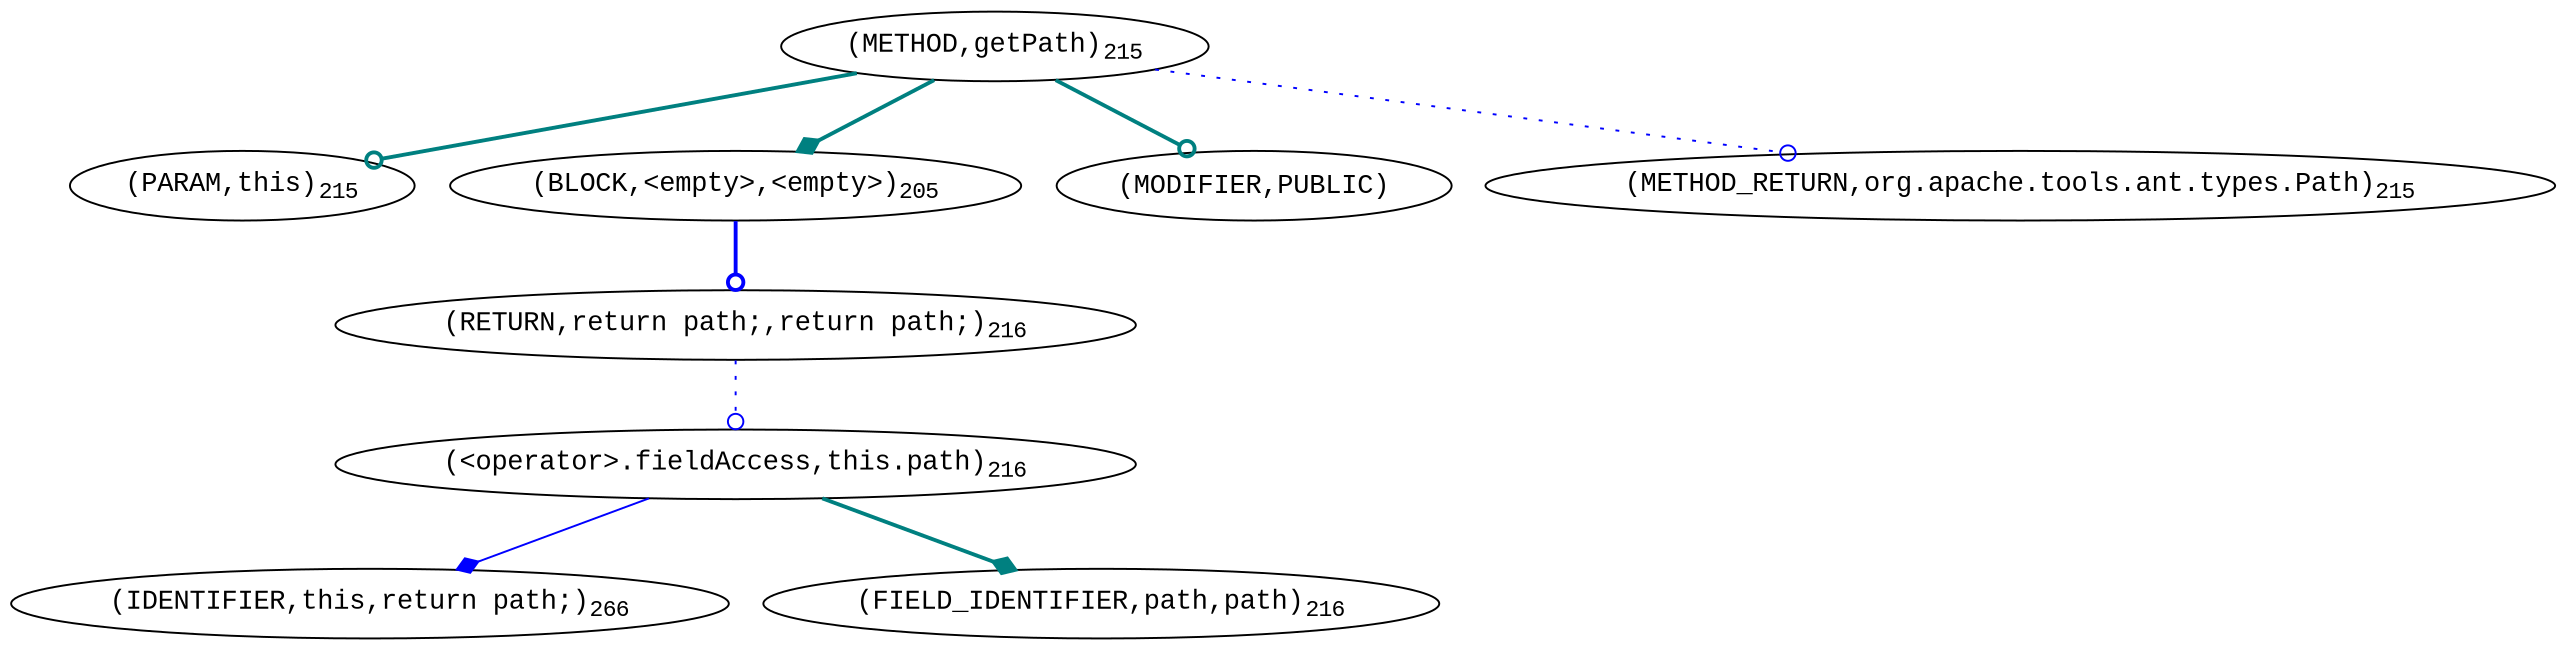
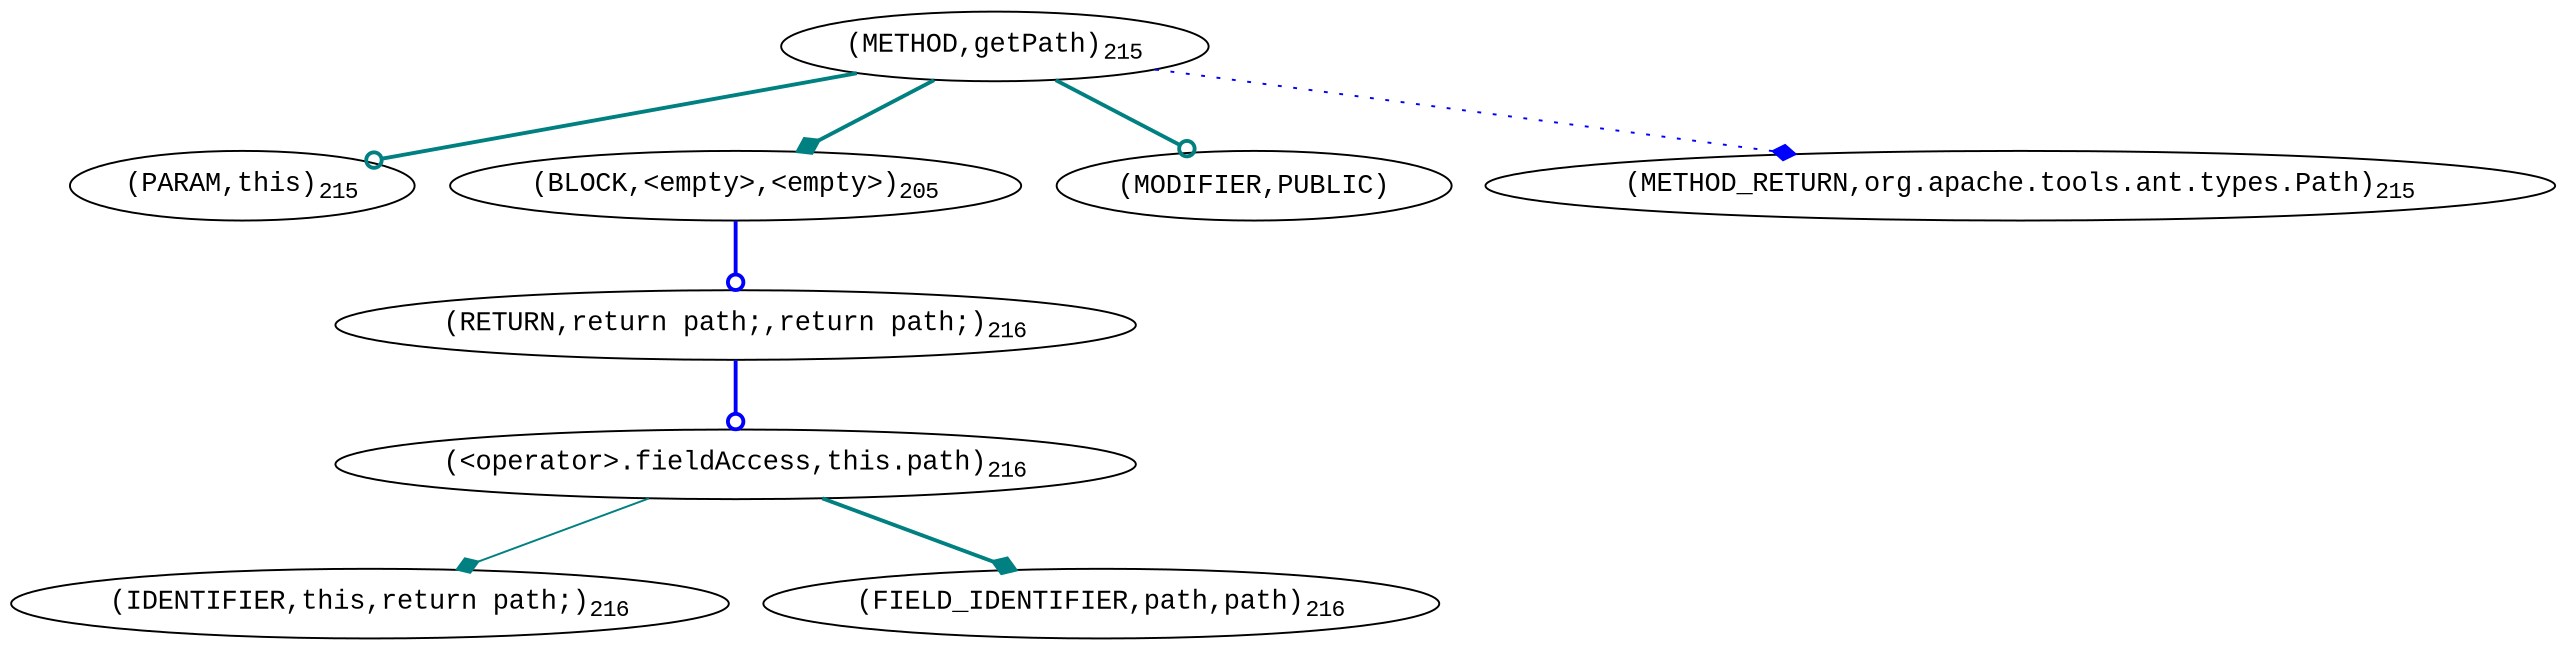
  digraph {
    fontname="Liberation Mono"
    node [fontname="Liberation Mono"]
    edge [arrowhead=odot color=teal fontname="Liberation Mono" style=bold]
    n1 [label=<(METHOD,getPath)<SUB>215</SUB>>]
    n2 [label=<(PARAM,this)<SUB>215</SUB>>]
    n3 [label=<(BLOCK,&lt;empty&gt;,&lt;empty&gt;)<SUB>205</SUB>>]
    n4 [label=<(MODIFIER,PUBLIC)>]
    n5 [label=<(METHOD_RETURN,org.apache.tools.ant.types.Path)<SUB>215</SUB>>]
    n6 [label=<(RETURN,return path;,return path;)<SUB>216</SUB>>]
    n7 [label=<(&lt;operator&gt;.fieldAccess,this.path)<SUB>216</SUB>>]
-   n8 [label=<(IDENTIFIER,this,return path;)<SUB>266</SUB>>]
+   n8 [label=<(IDENTIFIER,this,return path;)<SUB>216</SUB>>]
    n9 [label=<(FIELD_IDENTIFIER,path,path)<SUB>216</SUB>>]
    n1 -> n2
    n1 -> n3 [arrowhead=diamond]
    n1 -> n4
-   n1 -> n5 [color=blue style=dotted]
+   n1 -> n5 [arrowhead=diamond color=blue style=dotted]
    n3 -> n6 [color=blue]
-   n6 -> n7 [color=blue style=dotted]
-   n7 -> n8 [arrowhead=diamond color=blue style=solid]
+   n6 -> n7 [color=blue]
+   n7 -> n8 [arrowhead=diamond style=solid]
    n7 -> n9 [arrowhead=diamond]
  }
